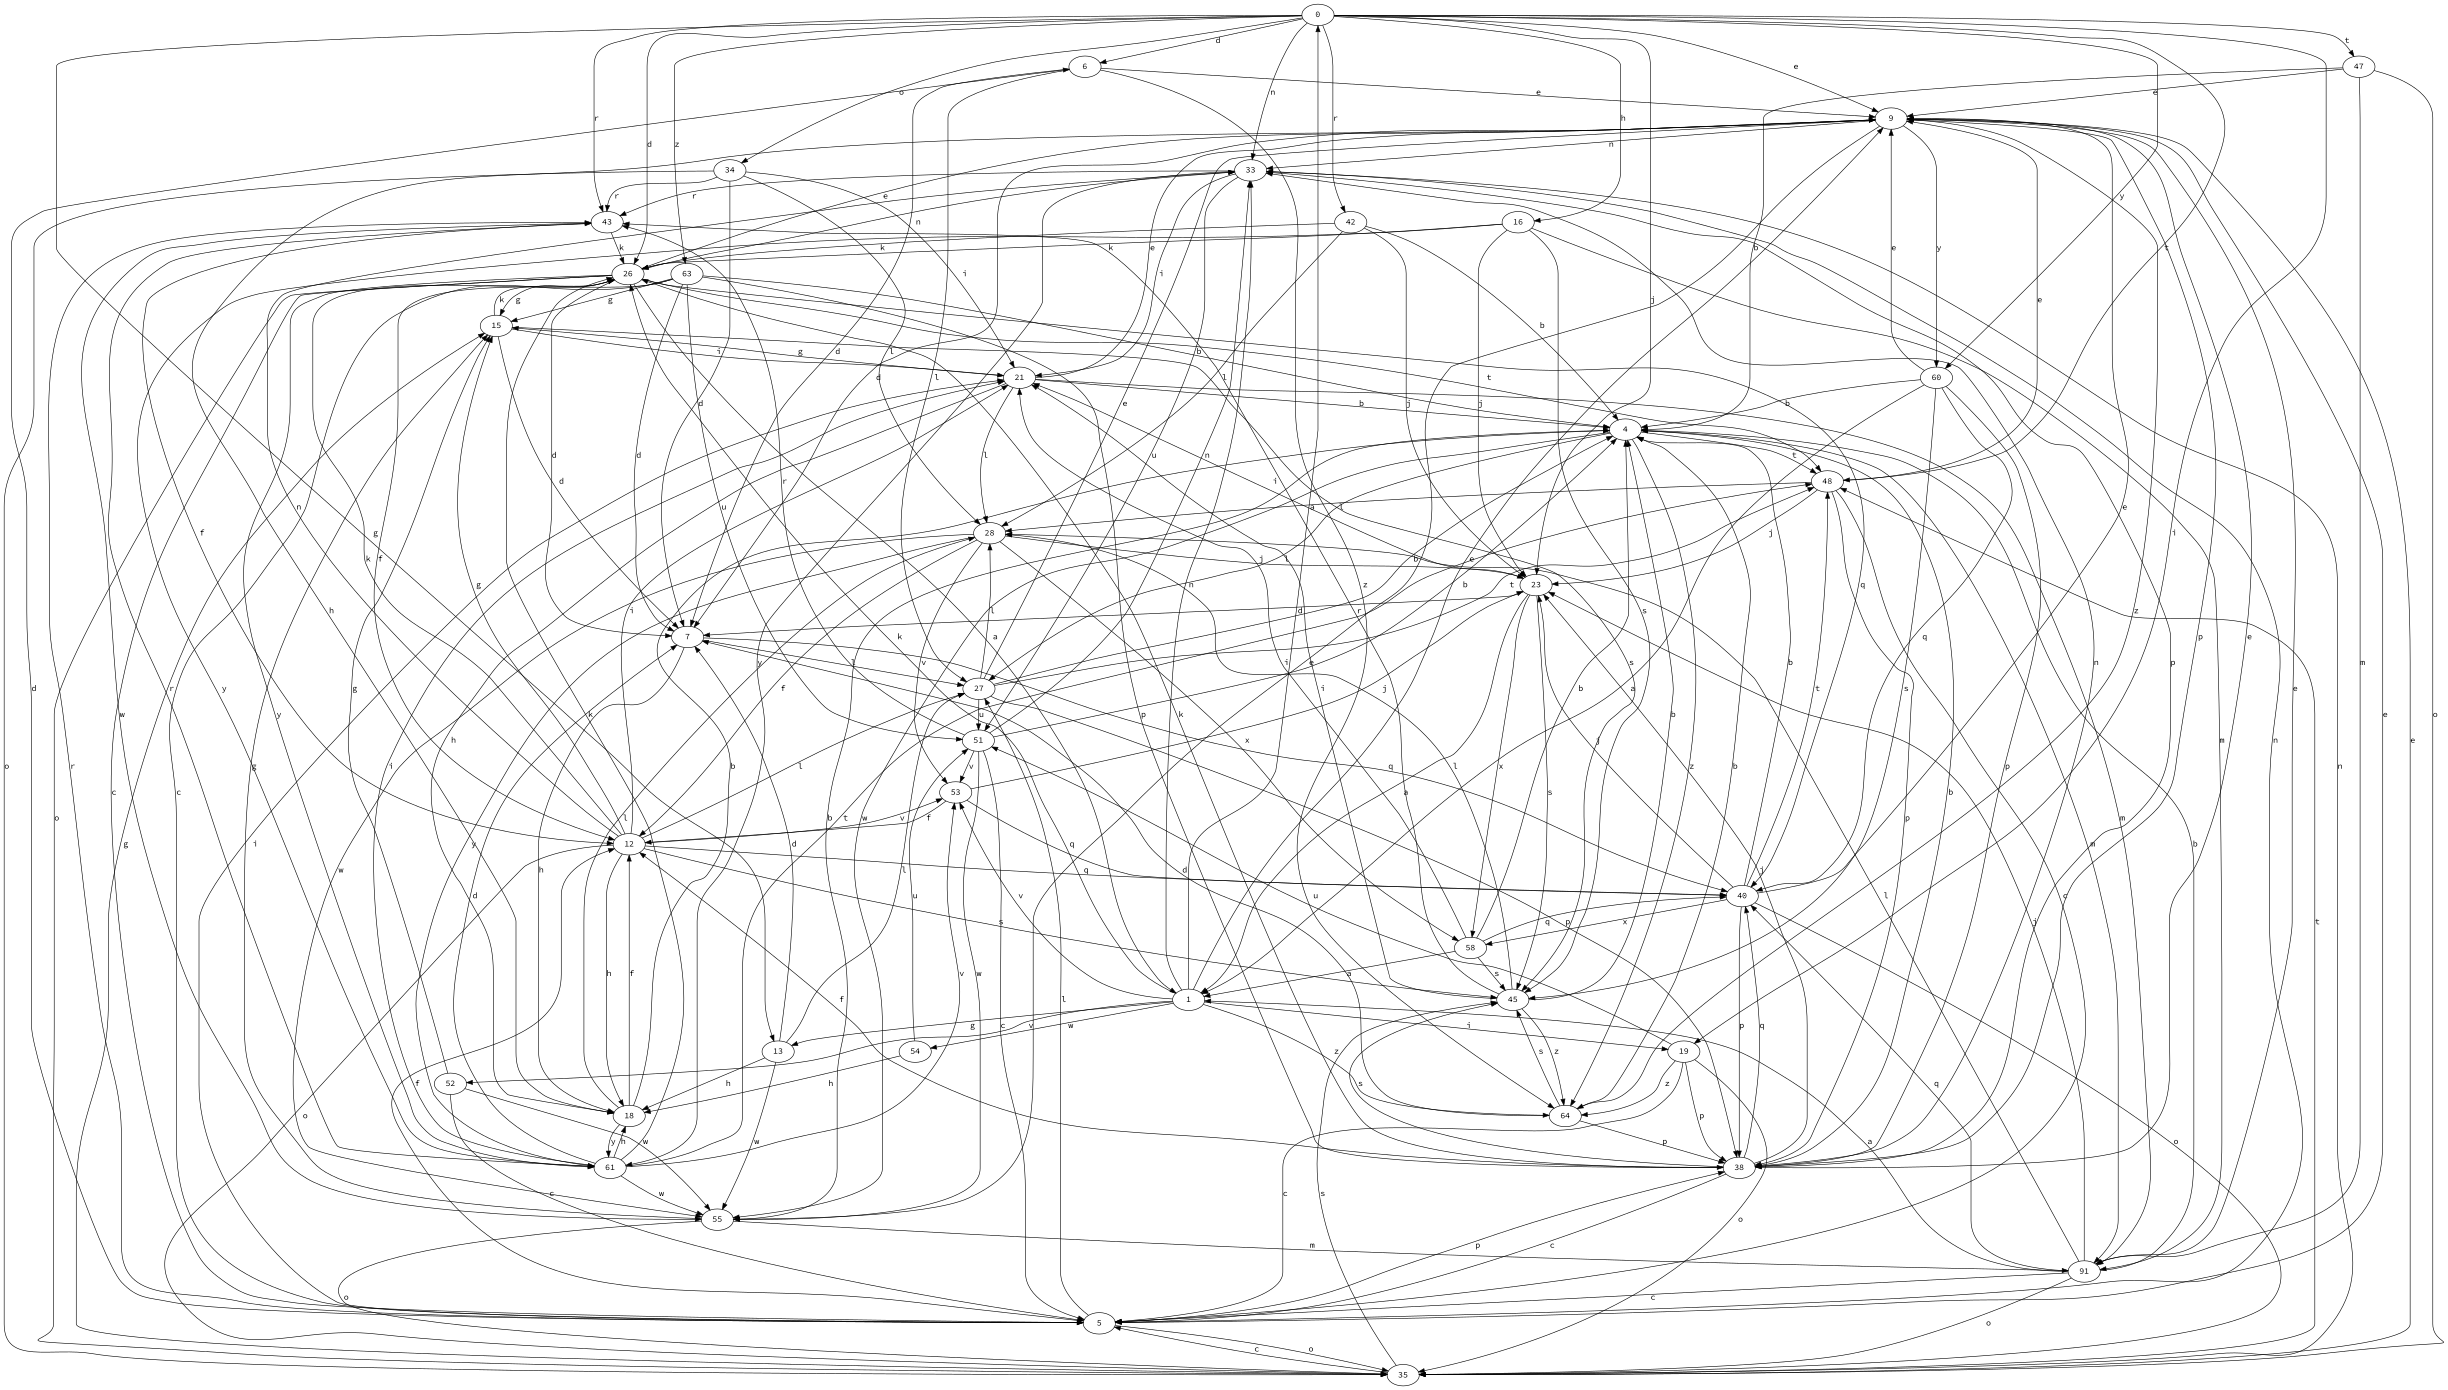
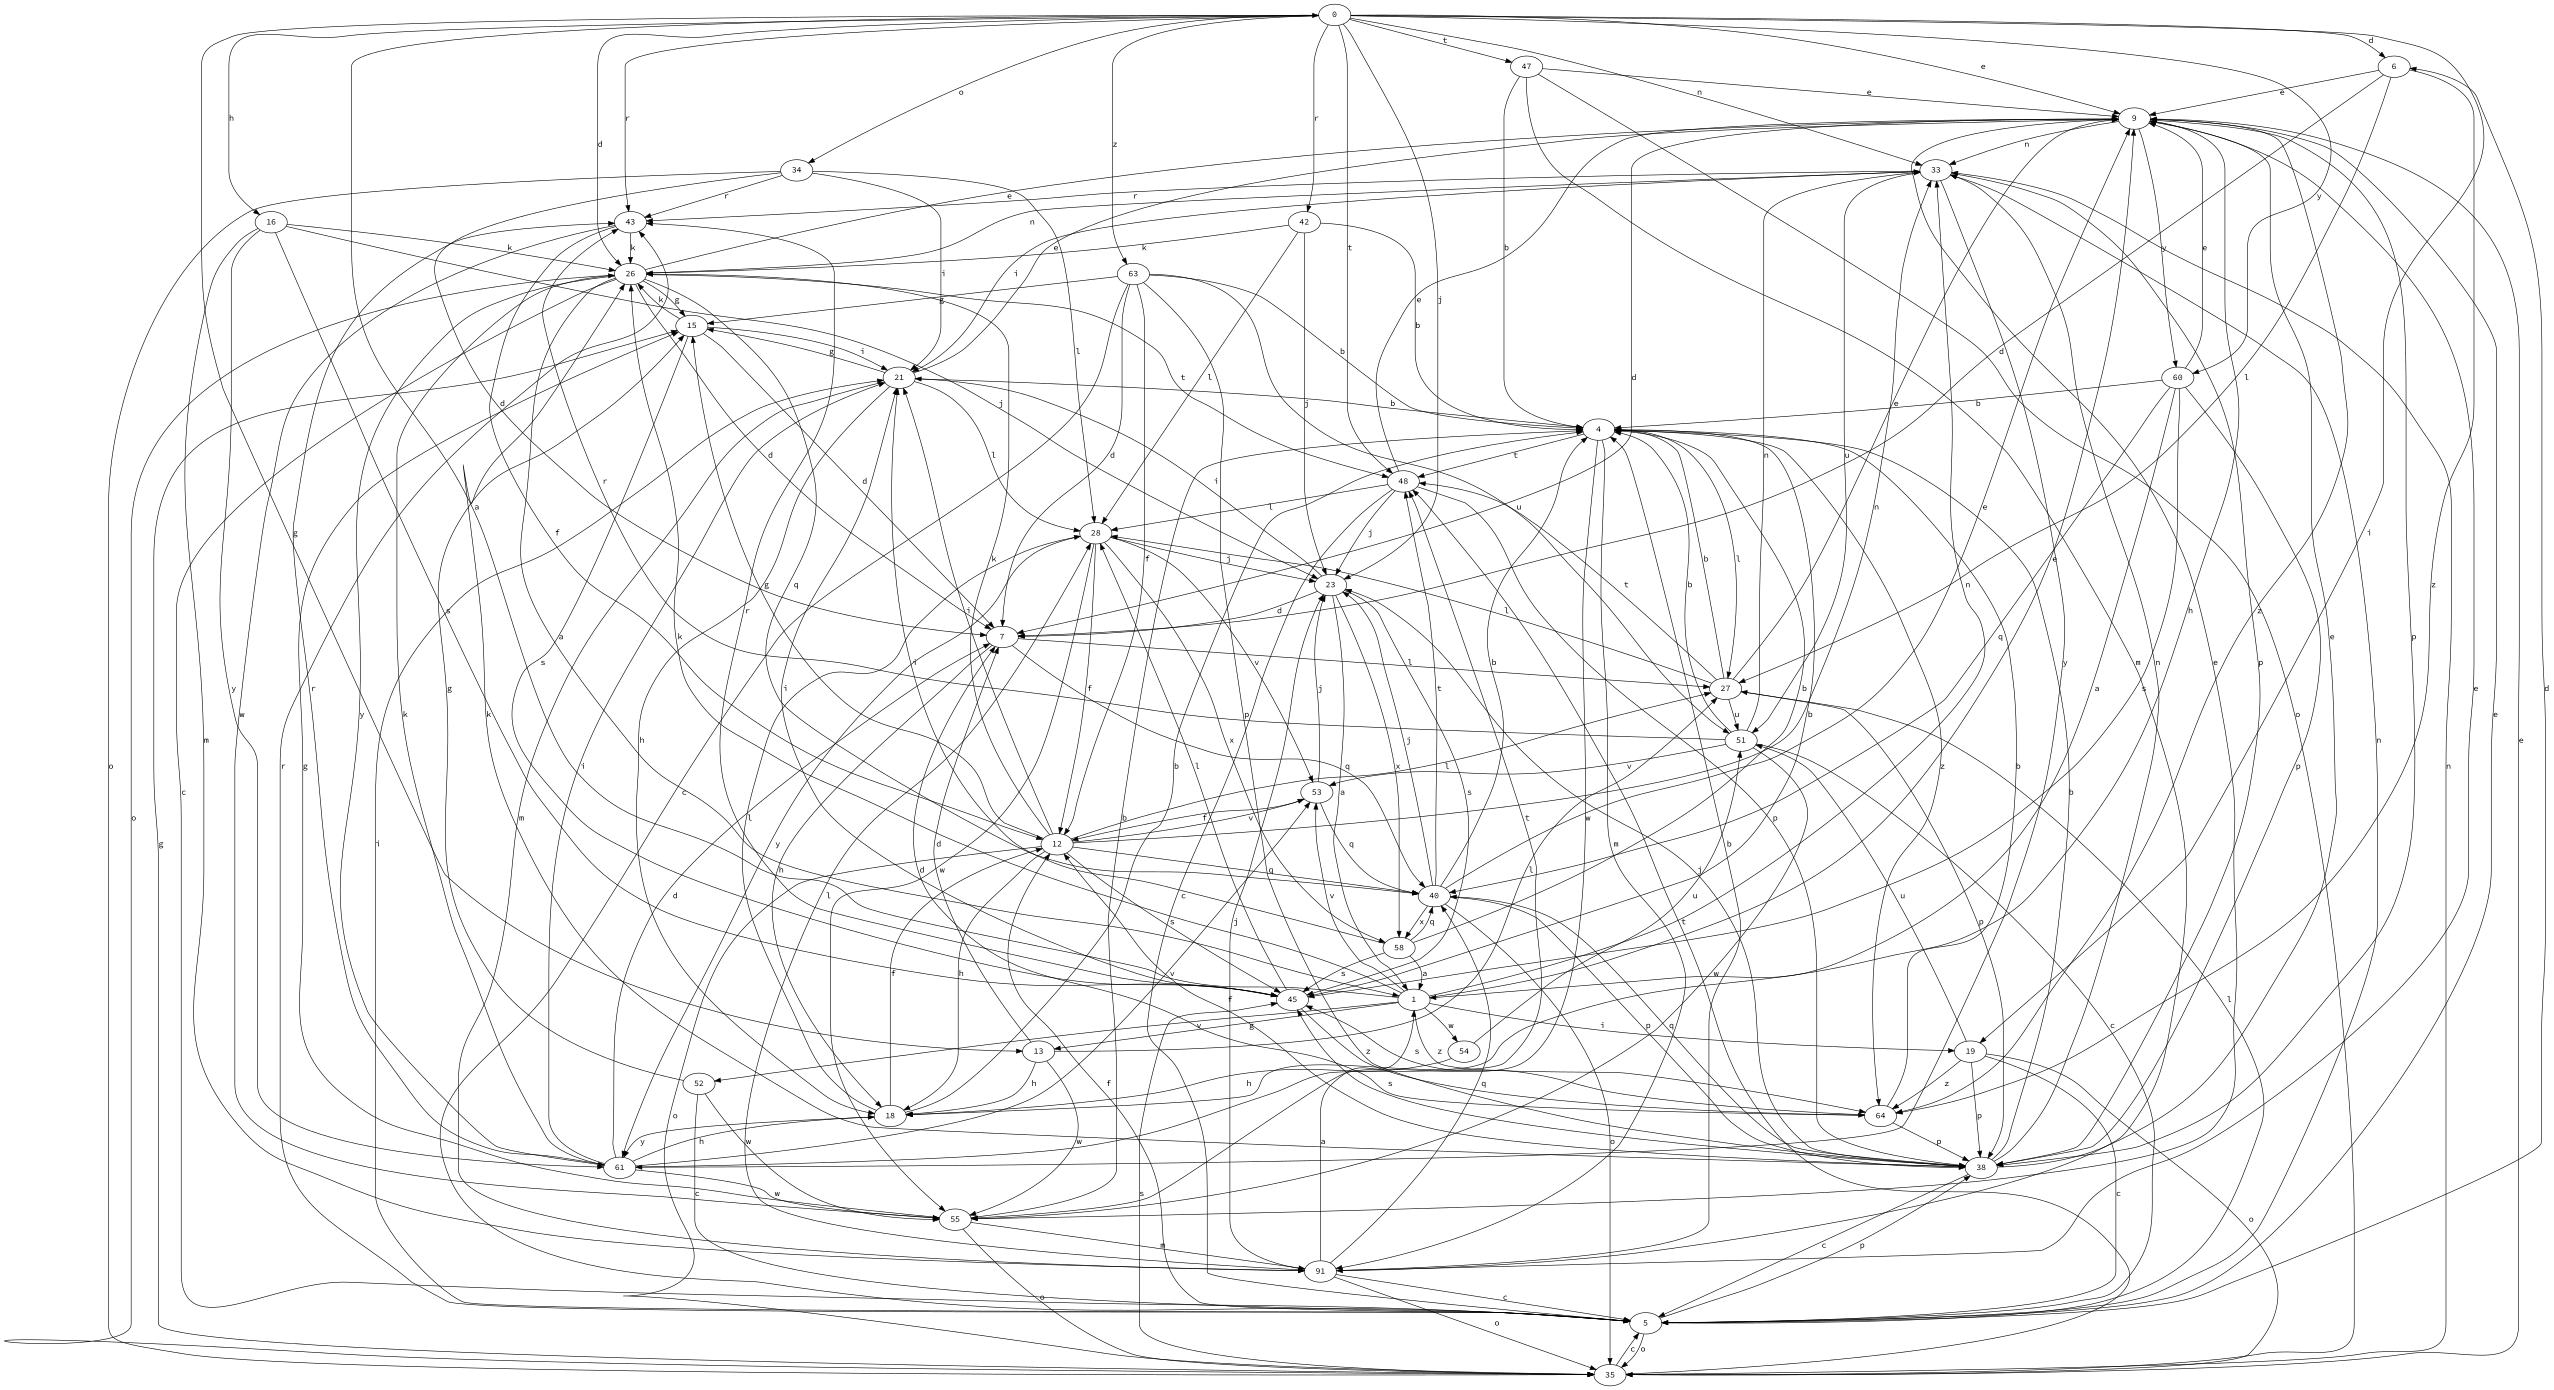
  strict digraph {
    fontname="Source Code Pro"
    node [fontname="Source Code Pro"]
    edge [fontname="Source Code Pro"]
    0
    6
    9
    13
    16
    19
    23
    26
    33
    34
    42
    43
    47
    48
    60
    63
    64
    27
    7
    38
    18
    55
    n23 [label=91]
    45
    61
    5
    35
    51
    1
    21
    58
    40
    15
    28
    4
    12
    52
    53
    54
    0 -> 6 [label=d]
    0 -> 9 [label=e]
    0 -> 13 [label=g]
    0 -> 16 [label=h]
    0 -> 19 [label=i]
    0 -> 23 [label=j]
    0 -> 26 [label=d]
    0 -> 33 [label=n]
    0 -> 34 [label=o]
    0 -> 42 [label=r]
    0 -> 43 [label=r]
    0 -> 47 [label=t]
    0 -> 48 [label=t]
    0 -> 60 [label=y]
    0 -> 63 [label=z]
    6 -> 9 [label=e]
    6 -> 64 [label=z]
    6 -> 27 [label=l]
    6 -> 7 [label=d]
    9 -> 33 [label=n]
    9 -> 60 [label=y]
    9 -> 64 [label=z]
    9 -> 7 [label=d]
    9 -> 38 [label=p]
    9 -> 18 [label=h]
    13 -> 27 [label=l]
    13 -> 7 [label=d]
    13 -> 18 [label=h]
    13 -> 55 [label=w]
    16 -> 23 [label=j]
    16 -> 26 [label=k]
    16 -> n23 [label=m]
    16 -> 45 [label=s]
    16 -> 61 [label=y]
    19 -> 64 [label=z]
    19 -> 38 [label=p]
    19 -> 5 [label=c]
    19 -> 35 [label=o]
    19 -> 51 [label=u]
    23 -> 7 [label=d]
    23 -> 45 [label=s]
    23 -> 1 [label=a]
    23 -> 21 [label=i]
    23 -> 58 [label=x]
    26 -> 9 [label=e]
    26 -> 33 [label=n]
    26 -> 48 [label=t]
    26 -> 7 [label=d]
    26 -> 61 [label=y]
    26 -> 5 [label=c]
    26 -> 35 [label=o]
    26 -> 1 [label=a]
    26 -> 40 [label=q]
    26 -> 15 [label=g]
    33 -> 43 [label=r]
    33 -> 38 [label=p]
    33 -> 61 [label=y]
    33 -> 51 [label=u]
    33 -> 21 [label=i]
    34 -> 43 [label=r]
    34 -> 7 [label=d]
    34 -> 35 [label=o]
    34 -> 21 [label=i]
    34 -> 28 [label=l]
    42 -> 23 [label=j]
    42 -> 26 [label=k]
    42 -> 28 [label=l]
    42 -> 4 [label=b]
    43 -> 26 [label=k]
    43 -> 55 [label=w]
    43 -> 12 [label=f]
    47 -> 9 [label=e]
    47 -> n23 [label=m]
    47 -> 35 [label=o]
    47 -> 4 [label=b]
    48 -> 9 [label=e]
    48 -> 23 [label=j]
    48 -> 38 [label=p]
    48 -> 5 [label=c]
    48 -> 28 [label=l]
    60 -> 9 [label=e]
    60 -> 38 [label=p]
    60 -> 45 [label=s]
    60 -> 1 [label=a]
    60 -> 40 [label=q]
    60 -> 4 [label=b]
    63 -> 7 [label=d]
    63 -> 38 [label=p]
    63 -> 5 [label=c]
    63 -> 51 [label=u]
    63 -> 15 [label=g]
    63 -> 4 [label=b]
    63 -> 12 [label=f]
    64 -> 7 [label=d]
    64 -> 38 [label=p]
    64 -> 45 [label=s]
    64 -> 4 [label=b]
    27 -> 9 [label=e]
    27 -> 48 [label=t]
    27 -> 38 [label=p]
    27 -> 51 [label=u]
    27 -> 28 [label=l]
    27 -> 4 [label=b]
    7 -> 27 [label=l]
    7 -> 18 [label=h]
    7 -> 40 [label=q]
    38 -> 9 [label=e]
    38 -> 23 [label=j]
    38 -> 26 [label=k]
    38 -> 33 [label=n]
    38 -> 45 [label=s]
    38 -> 5 [label=c]
    38 -> 40 [label=q]
    38 -> 4 [label=b]
    38 -> 12 [label=f]
    18 -> 61 [label=y]
    18 -> 28 [label=l]
    18 -> 4 [label=b]
    18 -> 12 [label=f]
-   9 -> 55 [label=e]
+   55 -> 9 [label=e]
    55 -> n23 [label=m]
    55 -> 35 [label=o]
    55 -> 15 [label=g]
    55 -> 4 [label=b]
    n23 -> 9 [label=e]
    n23 -> 23 [label=j]
    n23 -> 5 [label=c]
    n23 -> 35 [label=o]
    n23 -> 1 [label=a]
    n23 -> 40 [label=q]
    n23 -> 28 [label=l]
    n23 -> 4 [label=b]
    45 -> 43 [label=r]
    45 -> 64 [label=z]
    45 -> 21 [label=i]
    45 -> 28 [label=l]
    45 -> 4 [label=b]
    61 -> 26 [label=k]
    61 -> 43 [label=r]
    61 -> 48 [label=t]
    61 -> 7 [label=d]
    61 -> 18 [label=h]
    61 -> 55 [label=w]
    61 -> 21 [label=i]
    61 -> 53 [label=v]
    5 -> 6 [label=d]
    5 -> 9 [label=e]
    5 -> 33 [label=n]
    5 -> 43 [label=r]
    5 -> 27 [label=l]
    5 -> 38 [label=p]
    5 -> 35 [label=o]
    5 -> 21 [label=i]
    5 -> 12 [label=f]
    35 -> 9 [label=e]
    35 -> 33 [label=n]
    35 -> 48 [label=t]
    35 -> 45 [label=s]
    35 -> 5 [label=c]
    35 -> 15 [label=g]
    51 -> 33 [label=n]
    51 -> 43 [label=r]
    51 -> 55 [label=w]
    51 -> 5 [label=c]
    51 -> 4 [label=b]
    51 -> 53 [label=v]
    1 -> 0 [label=a]
    1 -> 9 [label=e]
    1 -> 13 [label=g]
    1 -> 19 [label=i]
    1 -> 26 [label=k]
    1 -> 33 [label=n]
    1 -> 64 [label=z]
    1 -> 52 [label=v]
    1 -> 53 [label=v]
    1 -> 54 [label=w]
    21 -> 9 [label=e]
    21 -> 18 [label=h]
    21 -> n23 [label=m]
    21 -> 15 [label=g]
    21 -> 28 [label=l]
    21 -> 4 [label=b]
    58 -> 45 [label=s]
    58 -> 1 [label=a]
    58 -> 21 [label=i]
    58 -> 40 [label=q]
    58 -> 4 [label=b]
    40 -> 9 [label=e]
    40 -> 23 [label=j]
    40 -> 48 [label=t]
    40 -> 38 [label=p]
    40 -> 35 [label=o]
    40 -> 58 [label=x]
    40 -> 4 [label=b]
    15 -> 26 [label=k]
    15 -> 7 [label=d]
    15 -> 45 [label=s]
    15 -> 21 [label=i]
    28 -> 23 [label=j]
    28 -> 55 [label=w]
    28 -> 61 [label=y]
    28 -> 58 [label=x]
    28 -> 12 [label=f]
    28 -> 53 [label=v]
    4 -> 48 [label=t]
    4 -> 64 [label=z]
    4 -> 27 [label=l]
    4 -> 55 [label=w]
    4 -> n23 [label=m]
    12 -> 26 [label=k]
    12 -> 33 [label=n]
    12 -> 27 [label=l]
    12 -> 18 [label=h]
    12 -> 45 [label=s]
    12 -> 35 [label=o]
    12 -> 21 [label=i]
    12 -> 40 [label=q]
    12 -> 15 [label=g]
    12 -> 53 [label=v]
    52 -> 55 [label=w]
    52 -> 5 [label=c]
    52 -> 15 [label=g]
    53 -> 23 [label=j]
    53 -> 40 [label=q]
    53 -> 12 [label=f]
    54 -> 18 [label=h]
    54 -> 51 [label=u]
  }
